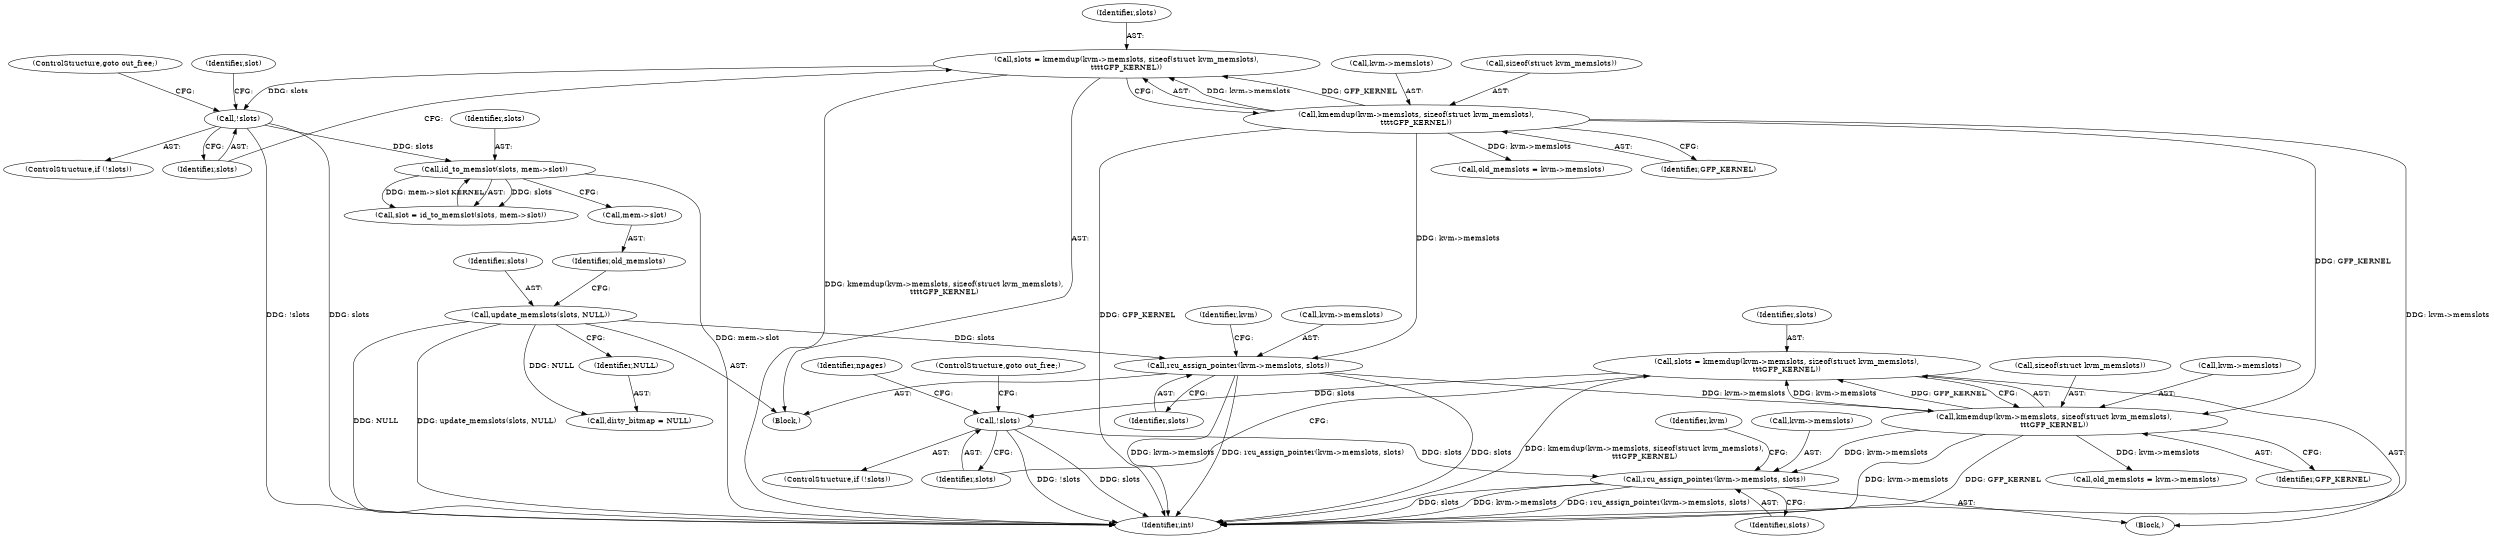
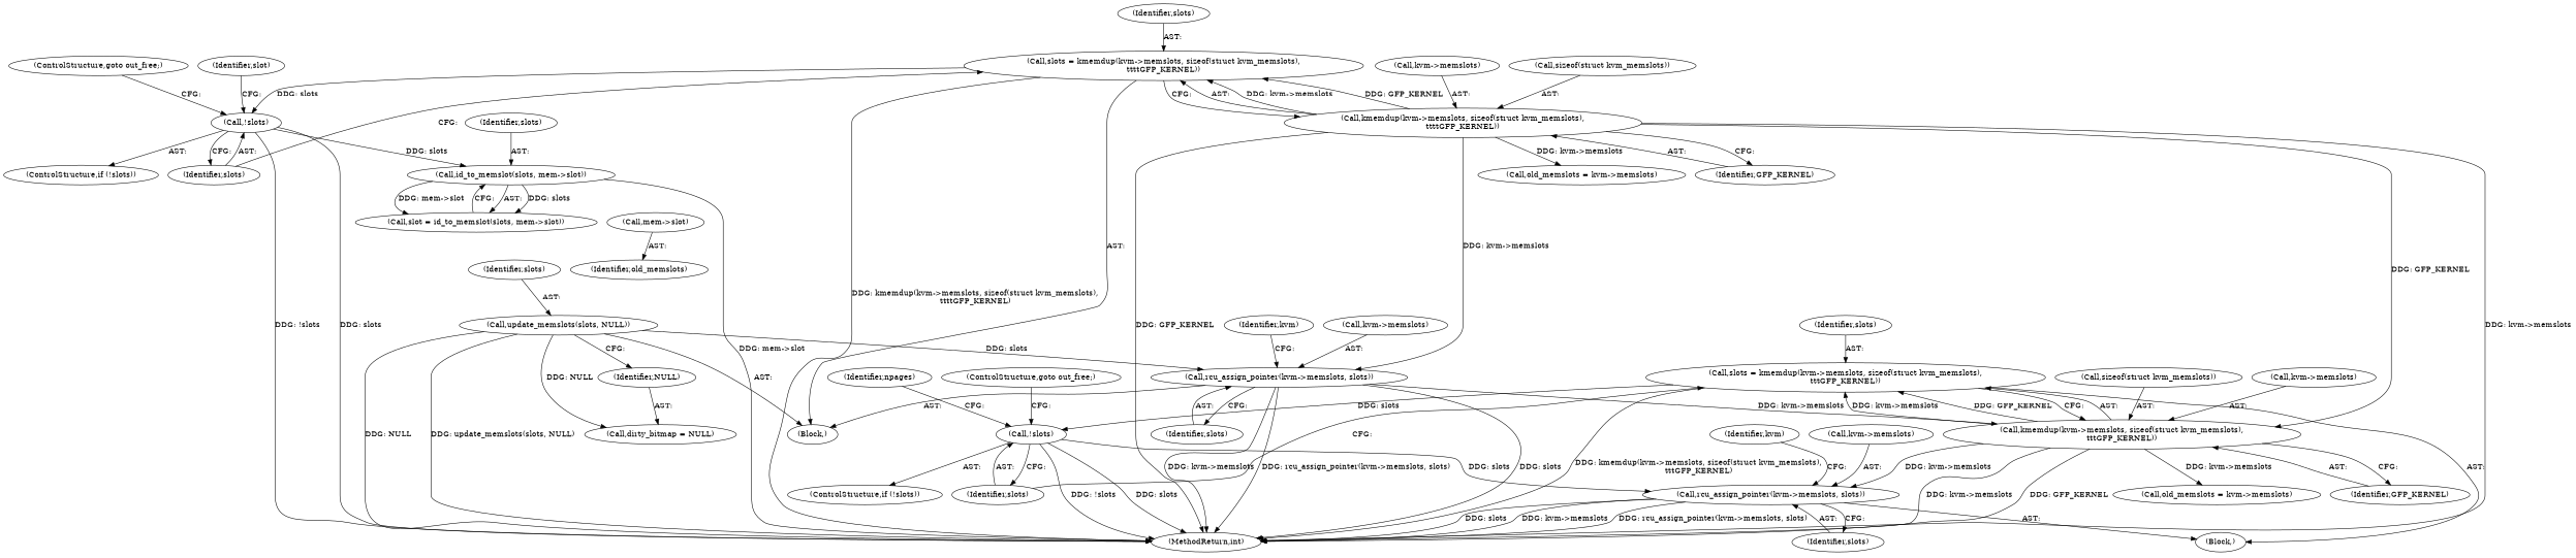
  digraph {
    n1 [label="(Call,rcu_assign_pointer(kvm->memslots, slots))"]
    n2 [label="(Block,)"]
-   n3 [label="(Identifier,int)"]
+   n3 [label="(MethodReturn,int)"]
    n4 [label="(Identifier,slots)"]
    n5 [label="(Call,kmemdup(kvm->memslots, sizeof(struct kvm_memslots),\n\t\t\tGFP_KERNEL))"]
    n6 [label="(Call,slots = kmemdup(kvm->memslots, sizeof(struct kvm_memslots),\n\t\t\tGFP_KERNEL))"]
    n7 [label="(Identifier,GFP_KERNEL)"]
    n8 [label="(Call,old_memslots = kvm->memslots)"]
    n9 [label="(Call,!slots)"]
    n10 [label="(Call,rcu_assign_pointer(kvm->memslots, slots))"]
    n11 [label="(Identifier,slots)"]
    n12 [label="(Block,)"]
    n13 [label="(Call,kmemdup(kvm->memslots, sizeof(struct kvm_memslots),\n\t\t\t\tGFP_KERNEL))"]
    n14 [label="(Call,slots = kmemdup(kvm->memslots, sizeof(struct kvm_memslots),\n\t\t\t\tGFP_KERNEL))"]
    n15 [label="(Call,old_memslots = kvm->memslots)"]
    n16 [label="(Identifier,GFP_KERNEL)"]
    n17 [label="(Call,!slots)"]
    n18 [label="(Call,update_memslots(slots, NULL))"]
    n19 [label="(Identifier,NULL)"]
    n20 [label="(Call,dirty_bitmap = NULL)"]
    n21 [label="(Call,id_to_memslot(slots, mem->slot))"]
    n22 [label="(Call,mem->slot)"]
    n23 [label="(Call,slot = id_to_memslot(slots, mem->slot))"]
    n24 [label="(Identifier,old_memslots)"]
    n25 [label="(ControlStructure,if (!slots))"]
    n26 [label="(Identifier,slots)"]
    n27 [label="(Identifier,slots)"]
    n28 [label="(ControlStructure,if (!slots))"]
    n29 [label="(Call,sizeof(struct kvm_memslots))"]
    n30 [label="(Identifier,slot)"]
    n31 [label="(Identifier,kvm)"]
    n32 [label="(Call,kvm->memslots)"]
    n33 [label="(Call,kvm->memslots)"]
    n34 [label="(ControlStructure,goto out_free;)"]
    n35 [label="(Call,kvm->memslots)"]
    n36 [label="(Call,sizeof(struct kvm_memslots))"]
    n37 [label="(Identifier,slots)"]
    n38 [label="(Identifier,kvm)"]
    n39 [label="(Call,kvm->memslots)"]
    n40 [label="(Identifier,slots)"]
    n41 [label="(ControlStructure,goto out_free;)"]
    n42 [label="(Identifier,npages)"]
    n43 [label="(Identifier,slots)"]
    n44 [label="(Identifier,slots)"]
    n1 -> n2 [label="AST: "]
    n1 -> n3 [label="DDG: kvm->memslots"]
    n1 -> n3 [label="DDG: rcu_assign_pointer(kvm->memslots, slots)"]
    n1 -> n3 [label="DDG: slots"]
    n1 -> n4 [label="CFG: "]
    n4 -> n1 [label="AST: "]
    n5 -> n1 [label="DDG: kvm->memslots"]
    n5 -> n3 [label="DDG: kvm->memslots"]
    n5 -> n3 [label="DDG: GFP_KERNEL"]
    n5 -> n6 [label="AST: "]
    n5 -> n6 [label="DDG: kvm->memslots"]
    n5 -> n6 [label="DDG: GFP_KERNEL"]
    n5 -> n7 [label="CFG: "]
    n5 -> n8 [label="DDG: kvm->memslots"]
    n6 -> n2 [label="AST: "]
    n6 -> n3 [label="DDG: kmemdup(kvm->memslots, sizeof(struct kvm_memslots),\n\t\t\tGFP_KERNEL)"]
    n6 -> n5 [label="CFG: "]
    n6 -> n9 [label="DDG: slots"]
    n7 -> n5 [label="AST: "]
    n9 -> n1 [label="DDG: slots"]
    n9 -> n3 [label="DDG: !slots"]
    n9 -> n3 [label="DDG: slots"]
    n9 -> n27 [label="CFG: "]
    n9 -> n28 [label="AST: "]
    n10 -> n3 [label="DDG: kvm->memslots"]
    n10 -> n3 [label="DDG: rcu_assign_pointer(kvm->memslots, slots)"]
    n10 -> n3 [label="DDG: slots"]
    n10 -> n5 [label="DDG: kvm->memslots"]
    n10 -> n11 [label="CFG: "]
    n10 -> n12 [label="AST: "]
    n11 -> n10 [label="AST: "]
    n13 -> n3 [label="DDG: GFP_KERNEL"]
    n13 -> n3 [label="DDG: kvm->memslots"]
    n13 -> n5 [label="DDG: GFP_KERNEL"]
    n13 -> n10 [label="DDG: kvm->memslots"]
    n13 -> n14 [label="AST: "]
    n13 -> n14 [label="DDG: kvm->memslots"]
    n13 -> n14 [label="DDG: GFP_KERNEL"]
    n13 -> n15 [label="DDG: kvm->memslots"]
    n13 -> n16 [label="CFG: "]
    n14 -> n3 [label="DDG: kmemdup(kvm->memslots, sizeof(struct kvm_memslots),\n\t\t\t\tGFP_KERNEL)"]
    n14 -> n12 [label="AST: "]
    n14 -> n13 [label="CFG: "]
    n14 -> n17 [label="DDG: slots"]
    n16 -> n13 [label="AST: "]
    n17 -> n3 [label="DDG: slots"]
    n17 -> n3 [label="DDG: !slots"]
    n17 -> n21 [label="DDG: slots"]
    n17 -> n25 [label="AST: "]
    n17 -> n26 [label="CFG: "]
    n18 -> n3 [label="DDG: update_memslots(slots, NULL)"]
    n18 -> n3 [label="DDG: NULL"]
    n18 -> n10 [label="DDG: slots"]
    n18 -> n12 [label="AST: "]
    n18 -> n19 [label="CFG: "]
    n18 -> n20 [label="DDG: NULL"]
    n19 -> n20 [label="AST: "]
    n21 -> n3 [label="DDG: mem->slot"]
-   n21 -> n22 [label="CFG: "]
    n21 -> n23 [label="AST: "]
    n21 -> n23 [label="DDG: slots"]
    n21 -> n23 [label="DDG: mem->slot"]
    n22 -> n24 [label="AST: "]
-   n23 -> n21 [label="KERNEL: "]
-   n24 -> n18 [label="CFG: "]
+   n23 -> n21 [label="CFG: "]
    n26 -> n14 [label="CFG: "]
    n26 -> n17 [label="AST: "]
    n27 -> n6 [label="CFG: "]
    n27 -> n9 [label="AST: "]
    n29 -> n5 [label="AST: "]
    n30 -> n17 [label="CFG: "]
    n31 -> n1 [label="CFG: "]
    n32 -> n13 [label="AST: "]
    n33 -> n10 [label="AST: "]
    n34 -> n9 [label="CFG: "]
    n35 -> n1 [label="AST: "]
    n36 -> n13 [label="AST: "]
    n37 -> n14 [label="AST: "]
    n38 -> n10 [label="CFG: "]
    n39 -> n5 [label="AST: "]
    n40 -> n18 [label="AST: "]
    n41 -> n17 [label="CFG: "]
    n42 -> n9 [label="CFG: "]
    n43 -> n6 [label="AST: "]
    n44 -> n21 [label="AST: "]
  }
